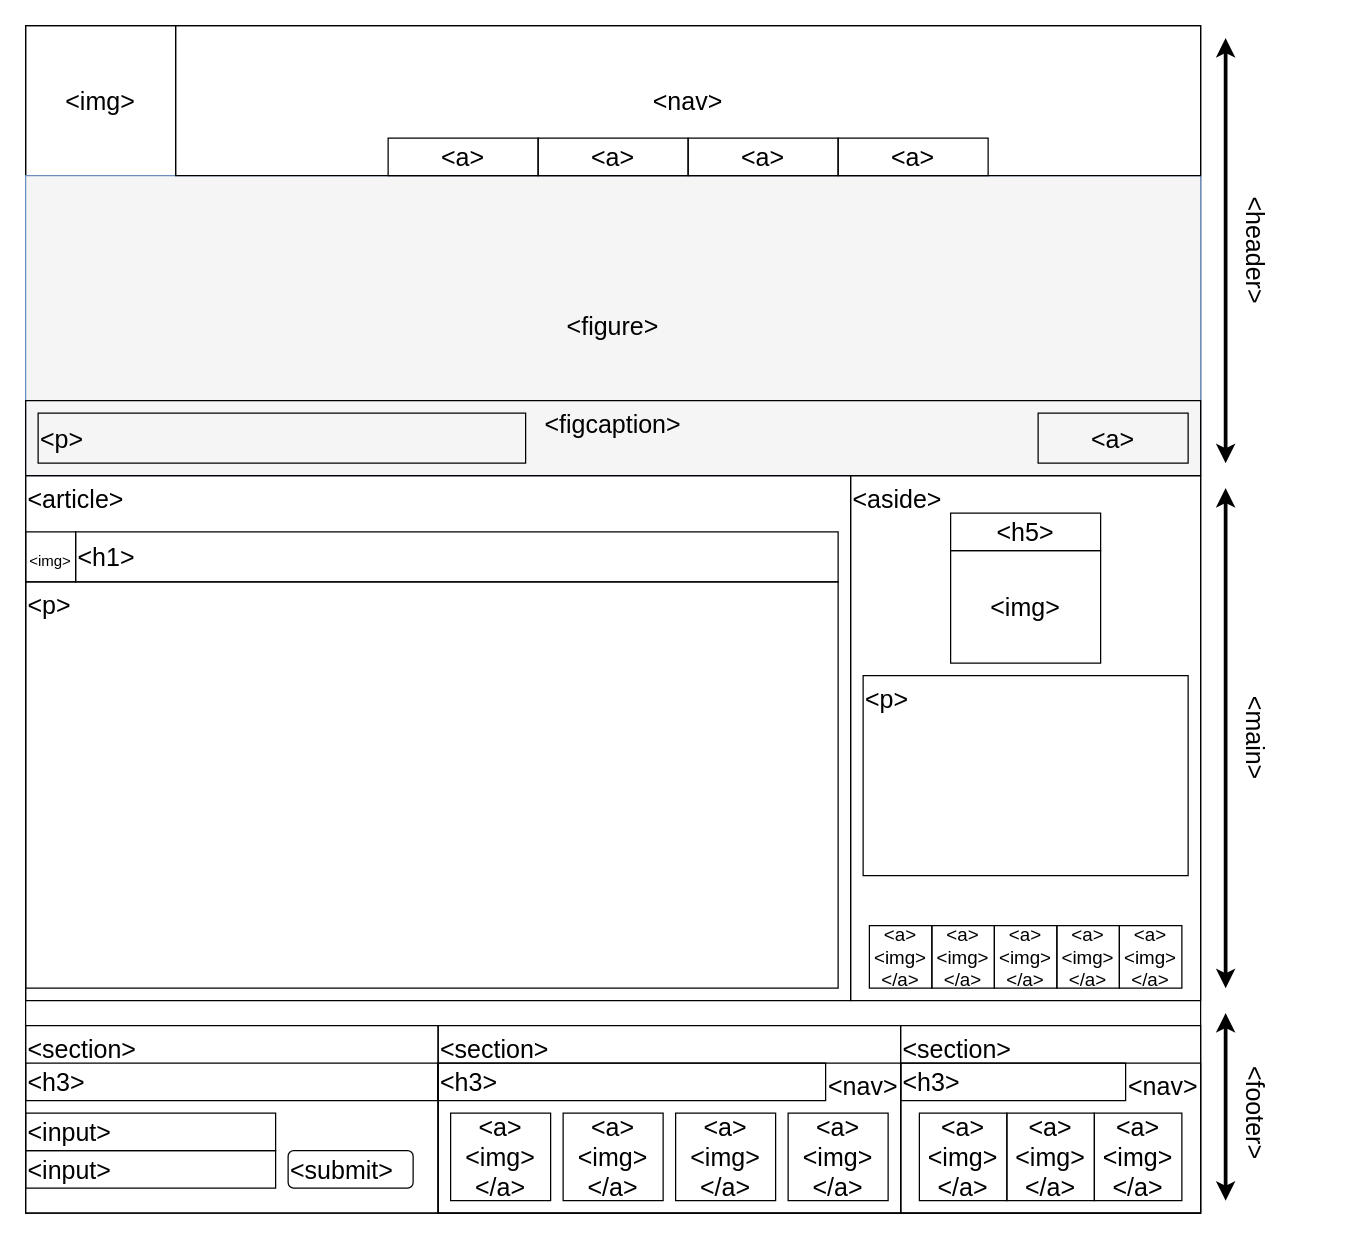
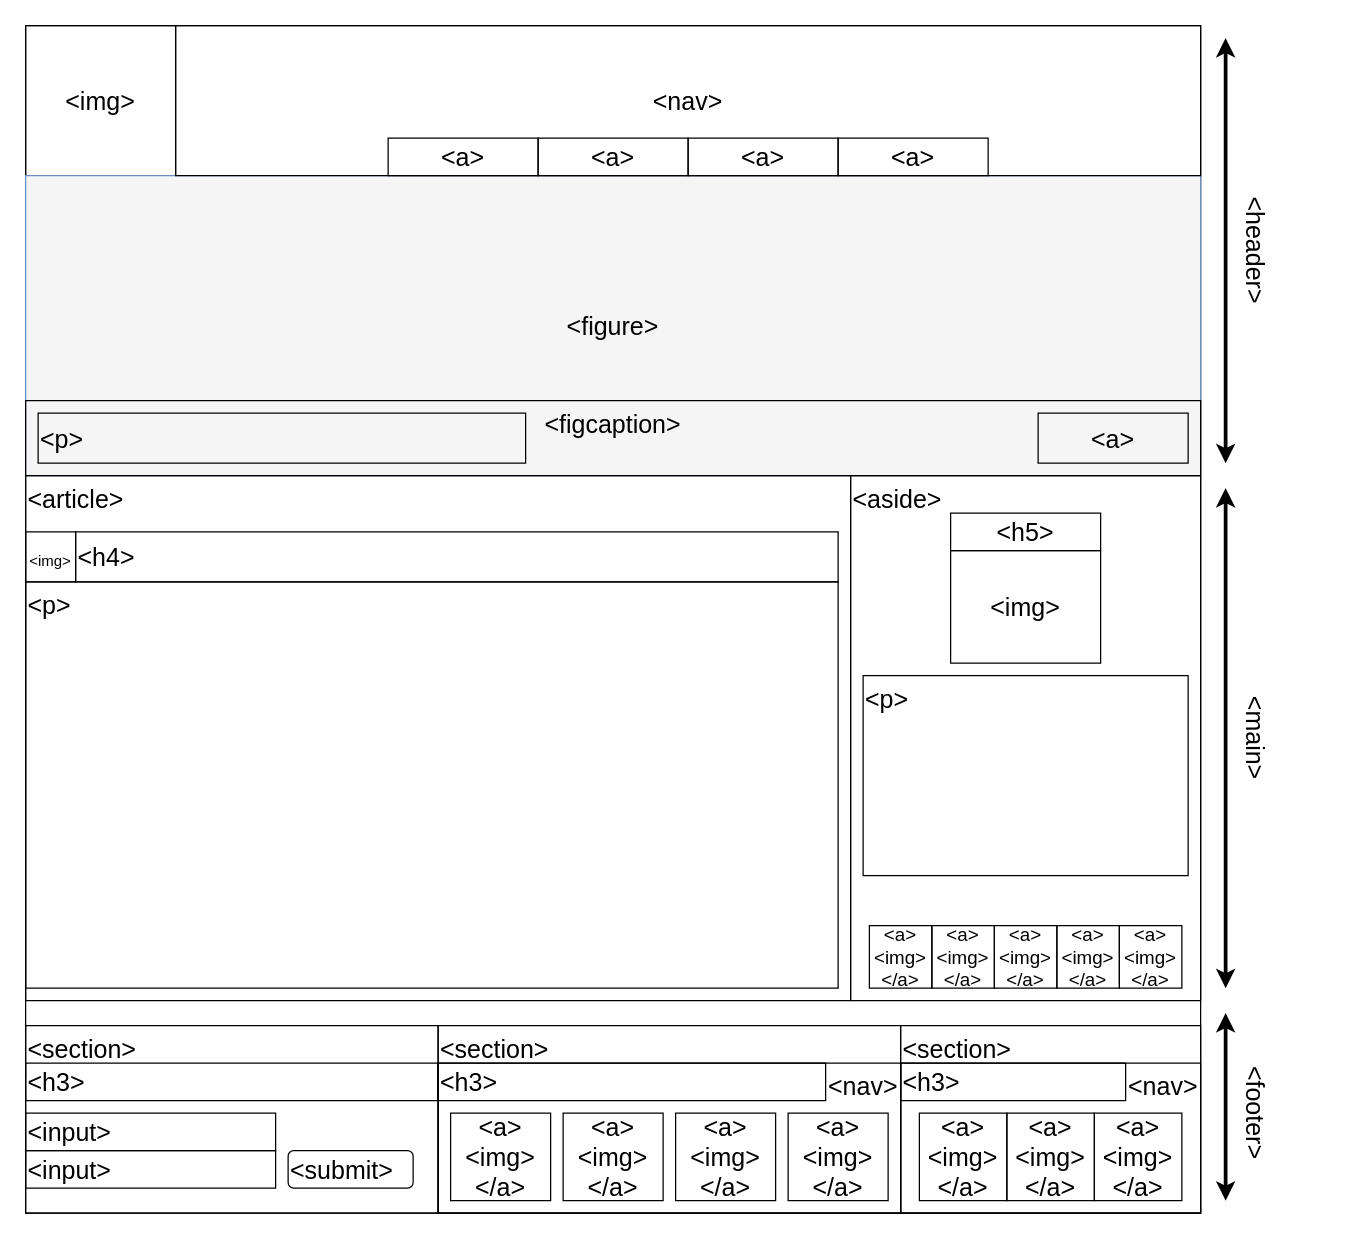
  <mxCell id="0" />
  <mxCell id="1" parent="0" />
  <mxCell id="2" value="" style="rounded=0;whiteSpace=wrap;html=1;fillColor=none;fontSize=20;align=left;verticalAlign=top;" vertex="1" parent="1"><mxGeometry x="20" width="940" height="950" as="geometry" y="20" /></mxCell>
  <mxCell id="3" value="&amp;lt;article&amp;gt;" style="rounded=0;whiteSpace=wrap;html=1;strokeColor=#000000;fillColor=none;fontSize=20;align=left;verticalAlign=top;" vertex="1" parent="1"><mxGeometry x="20" y="380" width="660" height="420" as="geometry" /></mxCell>
  <mxCell id="4" value="&amp;lt;img&amp;gt;" style="rounded=0;whiteSpace=wrap;html=1;fillColor=none;fontSize=20;align=center;" vertex="1" parent="1"><mxGeometry x="20" width="120" height="120" as="geometry" y="20" /></mxCell>
  <mxCell id="5" value="&amp;lt;figure&amp;gt;" style="rounded=0;whiteSpace=wrap;html=1;strokeColor=#6c8ebf;fillColor=#f5f5f5;fontSize=20;align=center;" vertex="1" parent="1"><mxGeometry x="20" y="140" width="940" height="240" as="geometry" /></mxCell>
  <mxCell id="6" value="" style="endArrow=classic;startArrow=classic;html=1;fontSize=20;strokeWidth=3;" edge="1" parent="1"><mxGeometry width="50" height="50" relative="1" as="geometry"><mxPoint x="980" y="370" as="sourcePoint" /><mxPoint x="980" y="30" as="targetPoint" /></mxGeometry></mxCell>
  <mxCell id="7" value="&amp;lt;header&amp;gt;" style="text;html=1;strokeColor=none;fillColor=none;align=center;verticalAlign=middle;whiteSpace=wrap;rounded=0;fontSize=20;rotation=90;" vertex="1" parent="1"><mxGeometry x="940" y="190" width="130" height="20" as="geometry" /></mxCell>
  <mxCell id="8" value="&amp;lt;a&amp;gt;" style="rounded=0;whiteSpace=wrap;html=1;strokeColor=#000000;fillColor=none;fontSize=20;align=center;" vertex="1" parent="1"><mxGeometry x="310" y="110" width="120" height="30" as="geometry" /></mxCell>
  <mxCell id="9" value="&amp;lt;a&amp;gt;" style="rounded=0;whiteSpace=wrap;html=1;strokeColor=#000000;fillColor=none;fontSize=20;align=center;" vertex="1" parent="1"><mxGeometry x="430" y="110" width="120" height="30" as="geometry" /></mxCell>
  <mxCell id="10" value="&amp;lt;a&amp;gt;" style="rounded=0;whiteSpace=wrap;html=1;strokeColor=#000000;fillColor=none;fontSize=20;align=center;" vertex="1" parent="1"><mxGeometry x="550" y="110" width="120" height="30" as="geometry" /></mxCell>
  <mxCell id="11" value="&amp;lt;a&amp;gt;" style="rounded=0;whiteSpace=wrap;html=1;strokeColor=#000000;fillColor=none;fontSize=20;align=center;" vertex="1" parent="1"><mxGeometry x="670" y="110" width="120" height="30" as="geometry" /></mxCell>
  <mxCell id="12" value="&amp;lt;figcaption&amp;gt;" style="rounded=0;whiteSpace=wrap;html=1;strokeColor=#000000;fillColor=none;fontSize=20;align=center;verticalAlign=top;" vertex="1" parent="1"><mxGeometry x="20" y="320" width="940" height="60" as="geometry" /></mxCell>
  <mxCell id="13" value="&amp;lt;a&amp;gt;" style="rounded=0;whiteSpace=wrap;html=1;strokeColor=#000000;fillColor=none;fontSize=20;align=center;" vertex="1" parent="1"><mxGeometry x="830" y="330" width="120" height="40" as="geometry" /></mxCell>
- <mxCell id="14" value="&amp;lt;h1&amp;gt;" style="rounded=0;whiteSpace=wrap;html=1;strokeColor=#000000;fillColor=none;fontSize=20;align=left;" vertex="1" parent="1"><mxGeometry x="60" y="425" width="610" height="40" as="geometry" /></mxCell>
+ <mxCell id="14" value="&amp;lt;h4&amp;gt;" style="rounded=0;whiteSpace=wrap;html=1;strokeColor=#000000;fillColor=none;fontSize=20;align=left;" vertex="1" parent="1"><mxGeometry x="60" y="425" width="610" height="40" as="geometry" /></mxCell>
  <mxCell id="15" value="&lt;font style=&quot;font-size: 12px&quot;&gt;&amp;lt;img&amp;gt;&lt;/font&gt;" style="rounded=0;whiteSpace=wrap;html=1;strokeColor=#000000;fillColor=none;fontSize=20;align=center;" vertex="1" parent="1"><mxGeometry x="20" y="425" width="40" height="40" as="geometry" /></mxCell>
  <mxCell id="16" value="&amp;lt;nav&amp;gt;" style="rounded=0;whiteSpace=wrap;html=1;strokeColor=#000000;fillColor=none;fontSize=20;align=center;" vertex="1" parent="1"><mxGeometry x="140" width="820" height="120" as="geometry" y="20" /></mxCell>
  <mxCell id="17" value="&amp;lt;p&amp;gt;" style="rounded=0;whiteSpace=wrap;html=1;strokeColor=#000000;fillColor=none;fontSize=20;align=left;" vertex="1" parent="1"><mxGeometry x="30" y="330" width="390" height="40" as="geometry" /></mxCell>
  <mxCell id="18" value="&amp;lt;aside&amp;gt;" style="rounded=0;whiteSpace=wrap;html=1;strokeColor=#000000;fillColor=none;fontSize=20;align=left;verticalAlign=top;" vertex="1" parent="1"><mxGeometry x="680" y="380" width="280" height="420" as="geometry" /></mxCell>
  <mxCell id="19" value="&amp;lt;h5&amp;gt;" style="rounded=0;whiteSpace=wrap;html=1;strokeColor=#000000;fillColor=none;fontSize=20;align=center;" vertex="1" parent="1"><mxGeometry x="760" y="410" width="120" height="30" as="geometry" /></mxCell>
  <mxCell id="20" value="&amp;lt;img&amp;gt;" style="rounded=0;whiteSpace=wrap;html=1;strokeColor=#000000;fillColor=none;fontSize=20;align=center;" vertex="1" parent="1"><mxGeometry x="760" y="440" width="120" height="90" as="geometry" /></mxCell>
  <mxCell id="21" value="&amp;lt;p&amp;gt;" style="rounded=0;whiteSpace=wrap;html=1;strokeColor=#000000;fillColor=none;fontSize=20;align=left;verticalAlign=top;" vertex="1" parent="1"><mxGeometry x="690" y="540" width="260" height="160" as="geometry" /></mxCell>
  <mxCell id="22" value="&amp;lt;p&amp;gt;" style="rounded=0;whiteSpace=wrap;html=1;strokeColor=#000000;fillColor=none;fontSize=20;align=left;verticalAlign=top;" vertex="1" parent="1"><mxGeometry x="20" y="465" width="650" height="325" as="geometry" /></mxCell>
  <mxCell id="23" value="&amp;lt;a&amp;gt;&lt;br style=&quot;font-size: 15px;&quot;&gt;&amp;lt;img&amp;gt;&lt;br style=&quot;font-size: 15px;&quot;&gt;&amp;lt;/a&amp;gt;" style="rounded=0;whiteSpace=wrap;html=1;strokeColor=#000000;fillColor=none;fontSize=15;align=center;" vertex="1" parent="1"><mxGeometry x="795" y="740" width="50" height="50" as="geometry" /></mxCell>
  <mxCell id="24" value="&amp;lt;a&amp;gt;&lt;br style=&quot;font-size: 15px;&quot;&gt;&amp;lt;img&amp;gt;&lt;br style=&quot;font-size: 15px;&quot;&gt;&amp;lt;/a&amp;gt;" style="rounded=0;whiteSpace=wrap;html=1;strokeColor=#000000;fillColor=none;fontSize=15;align=center;" vertex="1" parent="1"><mxGeometry x="845" y="740" width="50" height="50" as="geometry" /></mxCell>
  <mxCell id="25" value="&amp;lt;a&amp;gt;&lt;br style=&quot;font-size: 15px;&quot;&gt;&amp;lt;img&amp;gt;&lt;br style=&quot;font-size: 15px;&quot;&gt;&amp;lt;/a&amp;gt;" style="rounded=0;whiteSpace=wrap;html=1;strokeColor=#000000;fillColor=none;fontSize=15;align=center;" vertex="1" parent="1"><mxGeometry x="895" y="740" width="50" height="50" as="geometry" /></mxCell>
  <mxCell id="26" value="&amp;lt;a&amp;gt;&lt;br style=&quot;font-size: 15px;&quot;&gt;&amp;lt;img&amp;gt;&lt;br style=&quot;font-size: 15px;&quot;&gt;&amp;lt;/a&amp;gt;" style="rounded=0;whiteSpace=wrap;html=1;strokeColor=#000000;fillColor=none;fontSize=15;align=center;" vertex="1" parent="1"><mxGeometry x="745" y="740" width="50" height="50" as="geometry" /></mxCell>
  <mxCell id="27" value="&amp;lt;a&amp;gt;&lt;br style=&quot;font-size: 15px;&quot;&gt;&amp;lt;img&amp;gt;&lt;br style=&quot;font-size: 15px;&quot;&gt;&amp;lt;/a&amp;gt;" style="rounded=0;whiteSpace=wrap;html=1;strokeColor=#000000;fillColor=none;fontSize=15;align=center;" vertex="1" parent="1"><mxGeometry x="695" y="740" width="50" height="50" as="geometry" /></mxCell>
  <mxCell id="28" value="&amp;lt;section&amp;gt;" style="rounded=0;whiteSpace=wrap;html=1;strokeColor=#000000;fillColor=none;fontSize=20;align=left;verticalAlign=top;" vertex="1" parent="1"><mxGeometry x="20" y="820" width="330" height="150" as="geometry" /></mxCell>
  <mxCell id="29" value="&amp;lt;section&amp;gt;" style="rounded=0;whiteSpace=wrap;html=1;strokeColor=#000000;fillColor=none;fontSize=20;align=left;verticalAlign=top;" vertex="1" parent="1"><mxGeometry x="350" y="820" width="370" height="150" as="geometry" /></mxCell>
  <mxCell id="30" value="&amp;lt;section&amp;gt;" style="rounded=0;whiteSpace=wrap;html=1;strokeColor=#000000;fillColor=none;fontSize=20;align=left;verticalAlign=top;" vertex="1" parent="1"><mxGeometry x="720" y="820" width="240" height="150" as="geometry" /></mxCell>
  <mxCell id="31" value="&amp;lt;nav&amp;gt;" style="rounded=0;whiteSpace=wrap;html=1;strokeColor=#000000;fillColor=none;fontSize=20;align=right;verticalAlign=top;" vertex="1" parent="1"><mxGeometry x="350" y="850" width="370" height="120" as="geometry" /></mxCell>
  <mxCell id="32" value="&amp;lt;nav&amp;gt;" style="rounded=0;whiteSpace=wrap;html=1;strokeColor=#000000;fillColor=none;fontSize=20;align=right;verticalAlign=top;" vertex="1" parent="1"><mxGeometry x="720" y="850" width="240" height="120" as="geometry" /></mxCell>
  <mxCell id="33" value="&amp;lt;h3&amp;gt;" style="rounded=0;whiteSpace=wrap;html=1;strokeColor=#000000;fillColor=none;fontSize=20;align=left;" vertex="1" parent="1"><mxGeometry x="350" y="850" width="310" height="30" as="geometry" /></mxCell>
  <mxCell id="34" value="&amp;lt;h3&amp;gt;" style="rounded=0;whiteSpace=wrap;html=1;strokeColor=#000000;fillColor=none;fontSize=20;align=left;" vertex="1" parent="1"><mxGeometry x="720" y="850" width="180" height="30" as="geometry" /></mxCell>
  <mxCell id="35" value="&amp;lt;input&amp;gt;&lt;span style=&quot;color: rgba(0 , 0 , 0 , 0) ; font-family: monospace ; font-size: 0px&quot;&gt;%3CmxGraphModel%3E%3Croot%3E%3CmxCell%20id%3D%220%22%2F%3E%3CmxCell%20id%3D%221%22%20parent%3D%220%22%2F%3E%3CmxCell%20id%3D%222%22%20value%3D%22%26amp%3Blt%3Bh3%26amp%3Bgt%3B%22%20style%3D%22rounded%3D0%3BwhiteSpace%3Dwrap%3Bhtml%3D1%3BstrokeColor%3D%23000000%3BfillColor%3Dnone%3BfontSize%3D20%3Balign%3Dleft%3B%22%20vertex%3D%221%22%20parent%3D%221%22%3E%3CmxGeometry%20x%3D%22430%22%20y%3D%22830%22%20width%3D%22210%22%20height%3D%2230%22%20as%3D%22geometry%22%2F%3E%3C%2FmxCell%3E%3C%2Froot%3E%3C%2FmxGraphModel%3E&lt;/span&gt;" style="rounded=0;whiteSpace=wrap;html=1;strokeColor=#000000;fillColor=none;fontSize=20;align=left;" vertex="1" parent="1"><mxGeometry x="20" y="890" width="200" height="30" as="geometry" /></mxCell>
  <mxCell id="36" value="&amp;lt;h3&amp;gt;" style="rounded=0;whiteSpace=wrap;html=1;strokeColor=#000000;fillColor=none;fontSize=20;align=left;" vertex="1" parent="1"><mxGeometry x="20" y="850" width="330" height="30" as="geometry" /></mxCell>
  <mxCell id="37" value="&amp;lt;input&amp;gt;&lt;span style=&quot;color: rgba(0 , 0 , 0 , 0) ; font-family: monospace ; font-size: 0px&quot;&gt;%3CmxGraphModel%3E%3Croot%3E%3CmxCell%20id%3D%220%22%2F%3E%3CmxCell%20id%3D%221%22%20parent%3D%220%22%2F%3E%3CmxCell%20id%3D%222%22%20value%3D%22%26amp%3Blt%3Bh3%26amp%3Bgt%3B%22%20style%3D%22rounded%3D0%3BwhiteSpace%3Dwrap%3Bhtml%3D1%3BstrokeColor%3D%23000000%3BfillColor%3Dnone%3BfontSize%3D20%3Balign%3Dleft%3B%22%20vertex%3D%221%22%20parent%3D%221%22%3E%3CmxGeometry%20x%3D%22430%22%20y%3D%22830%22%20width%3D%22210%22%20height%3D%2230%22%20as%3D%22geometry%22%2F%3E%3C%2FmxCell%3E%3C%2Froot%3E%3C%2FmxGraphModel%3E&lt;/span&gt;" style="rounded=0;whiteSpace=wrap;html=1;strokeColor=#000000;fillColor=none;fontSize=20;align=left;" vertex="1" parent="1"><mxGeometry x="20" y="920" width="200" height="30" as="geometry" /></mxCell>
  <mxCell id="38" value="&amp;lt;submit&amp;gt;" style="whiteSpace=wrap;html=1;strokeColor=#000000;fillColor=none;fontSize=20;align=left;rounded=1;" vertex="1" parent="1"><mxGeometry x="230" y="920" width="100" height="30" as="geometry" /></mxCell>
  <mxCell id="39" value="&amp;lt;a&amp;gt;&lt;br&gt;&amp;lt;img&amp;gt;&lt;br&gt;&amp;lt;/a&amp;gt;" style="rounded=0;whiteSpace=wrap;html=1;strokeColor=#000000;fillColor=none;fontSize=20;align=center;" vertex="1" parent="1"><mxGeometry x="360" y="890" width="80" height="70" as="geometry" /></mxCell>
  <mxCell id="40" value="&amp;lt;a&amp;gt;&lt;br&gt;&amp;lt;img&amp;gt;&lt;br&gt;&amp;lt;/a&amp;gt;" style="rounded=0;whiteSpace=wrap;html=1;strokeColor=#000000;fillColor=none;fontSize=20;align=center;" vertex="1" parent="1"><mxGeometry x="450" y="890" width="80" height="70" as="geometry" /></mxCell>
  <mxCell id="41" value="&amp;lt;a&amp;gt;&lt;br&gt;&amp;lt;img&amp;gt;&lt;br&gt;&amp;lt;/a&amp;gt;" style="rounded=0;whiteSpace=wrap;html=1;strokeColor=#000000;fillColor=none;fontSize=20;align=center;" vertex="1" parent="1"><mxGeometry x="540" y="890" width="80" height="70" as="geometry" /></mxCell>
  <mxCell id="42" value="&amp;lt;a&amp;gt;&lt;br&gt;&amp;lt;img&amp;gt;&lt;br&gt;&amp;lt;/a&amp;gt;" style="rounded=0;whiteSpace=wrap;html=1;strokeColor=#000000;fillColor=none;fontSize=20;align=center;" vertex="1" parent="1"><mxGeometry x="630" y="890" width="80" height="70" as="geometry" /></mxCell>
  <mxCell id="43" value="&lt;span&gt;&amp;lt;a&amp;gt;&lt;/span&gt;&lt;br&gt;&lt;span&gt;&amp;lt;img&amp;gt;&lt;/span&gt;&lt;br&gt;&lt;span&gt;&amp;lt;/a&amp;gt;&lt;/span&gt;" style="rounded=0;whiteSpace=wrap;html=1;strokeColor=#000000;fillColor=none;fontSize=20;align=center;" vertex="1" parent="1"><mxGeometry x="735" y="890" width="70" height="70" as="geometry" /></mxCell>
  <mxCell id="44" value="&lt;span&gt;&amp;lt;a&amp;gt;&lt;/span&gt;&lt;br&gt;&lt;span&gt;&amp;lt;img&amp;gt;&lt;/span&gt;&lt;br&gt;&lt;span&gt;&amp;lt;/a&amp;gt;&lt;/span&gt;" style="rounded=0;whiteSpace=wrap;html=1;strokeColor=#000000;fillColor=none;fontSize=20;align=center;" vertex="1" parent="1"><mxGeometry x="805" y="890" width="70" height="70" as="geometry" /></mxCell>
  <mxCell id="45" value="&lt;span&gt;&amp;lt;a&amp;gt;&lt;/span&gt;&lt;br&gt;&lt;span&gt;&amp;lt;img&amp;gt;&lt;/span&gt;&lt;br&gt;&lt;span&gt;&amp;lt;/a&amp;gt;&lt;/span&gt;" style="rounded=0;whiteSpace=wrap;html=1;strokeColor=#000000;fillColor=none;fontSize=20;align=center;" vertex="1" parent="1"><mxGeometry x="875" y="890" width="70" height="70" as="geometry" /></mxCell>
  <mxCell id="46" value="" style="endArrow=classic;startArrow=classic;html=1;strokeWidth=3;fontSize=15;" edge="1" parent="1"><mxGeometry width="50" height="50" relative="1" as="geometry"><mxPoint x="980" y="790" as="sourcePoint" /><mxPoint x="980" y="390" as="targetPoint" /></mxGeometry></mxCell>
  <mxCell id="47" value="" style="endArrow=classic;startArrow=classic;html=1;strokeWidth=3;fontSize=15;" edge="1" parent="1"><mxGeometry width="50" height="50" relative="1" as="geometry"><mxPoint x="980" y="960" as="sourcePoint" /><mxPoint x="980" y="810" as="targetPoint" /></mxGeometry></mxCell>
  <mxCell id="48" value="&amp;lt;main&amp;gt;" style="text;html=1;strokeColor=none;fillColor=none;align=center;verticalAlign=middle;whiteSpace=wrap;rounded=0;fontSize=20;rotation=90;" vertex="1" parent="1"><mxGeometry x="940" y="580" width="130" height="20" as="geometry" /></mxCell>
  <mxCell id="49" value="&amp;lt;footer&amp;gt;" style="text;html=1;strokeColor=none;fillColor=none;align=center;verticalAlign=middle;whiteSpace=wrap;rounded=0;fontSize=20;rotation=90;" vertex="1" parent="1"><mxGeometry x="940" y="880" width="130" height="20" as="geometry" /></mxCell>
